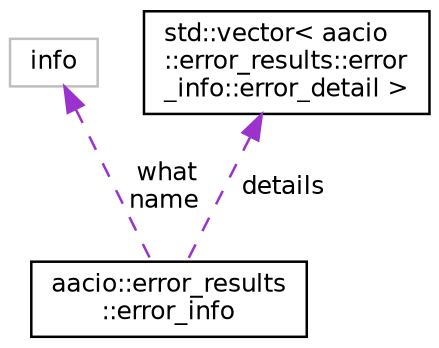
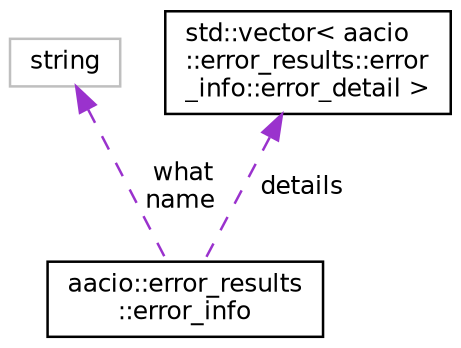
  digraph {
    node [color=black fillcolor=white fontname=Helvetica fontsize=10 shape=record style=filled]
    edge [color=darkorchid3 dir=back fontname=Helvetica fontsize=10 labelfontname=Helvetica labelfontsize=10 style=dashed]
-   n1 [color=grey75 height=0.2 label=info width=0.4]
+   n1 [color=grey75 height=0.2 label=string width=0.4]
    n2 [height=0.2 label="aacio::error_results\l::error_info" width=0.4]
    n3 [height=0.2 label="std::vector\< aacio\l::error_results::error\l_info::error_detail \>" width=0.4]
    n1 -> n2 [label=" what\nname"]
    n3 -> n2 [label=" details"]
  }
